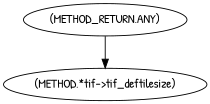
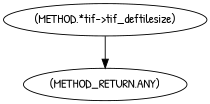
  digraph {
    fontname="Patrick Hand"
    node [fontname="Patrick Hand"]
    n1 [label=<(METHOD,*tif-&gt;tif_deftilesize)>]
    n2 [label=<(METHOD_RETURN,ANY)>]
-   n2 -> n1 [fontname="Patrick Hand"]
+   n1 -> n2 [fontname="Patrick Hand"]
  }
